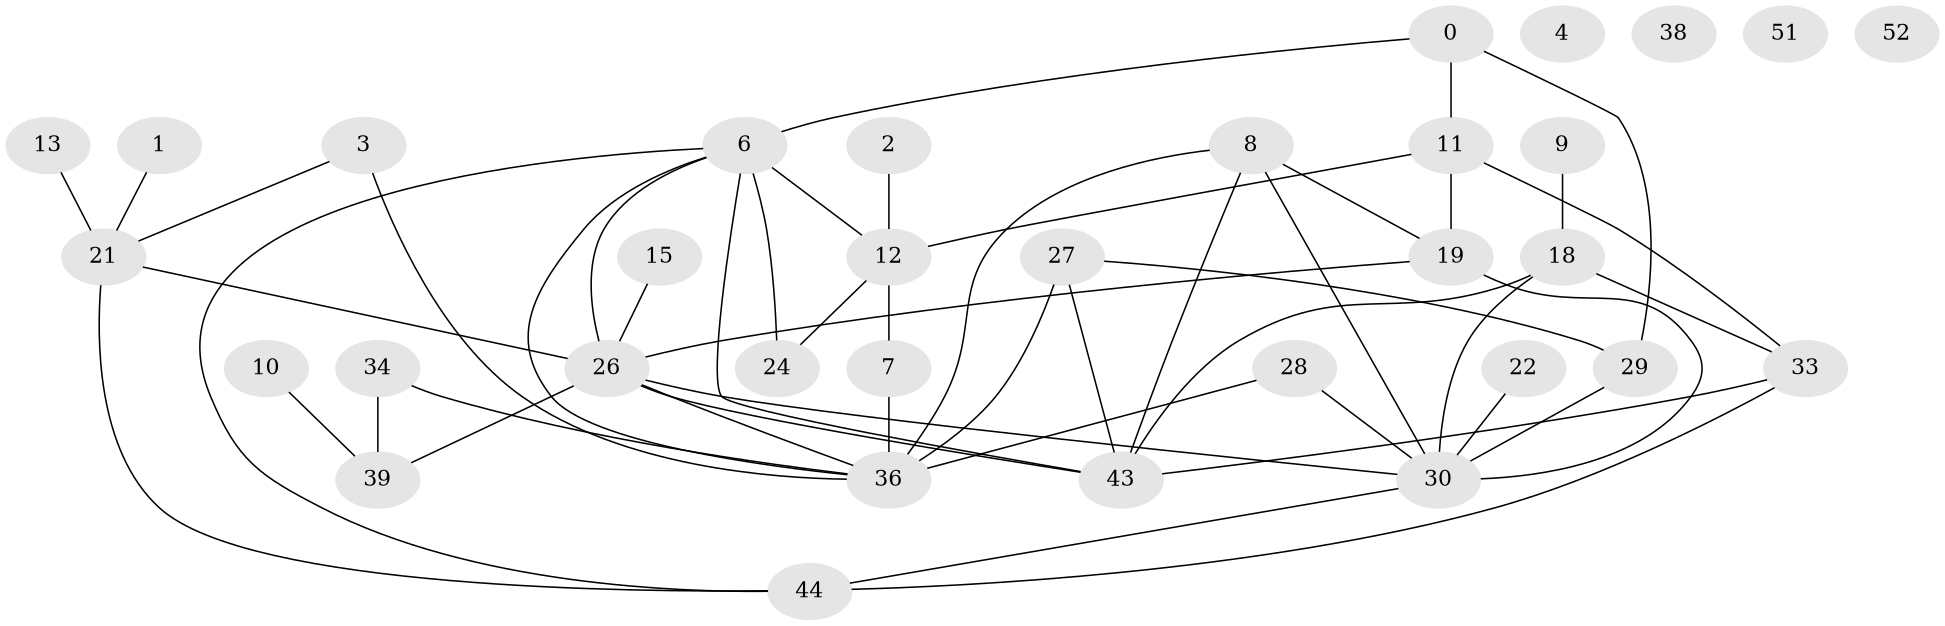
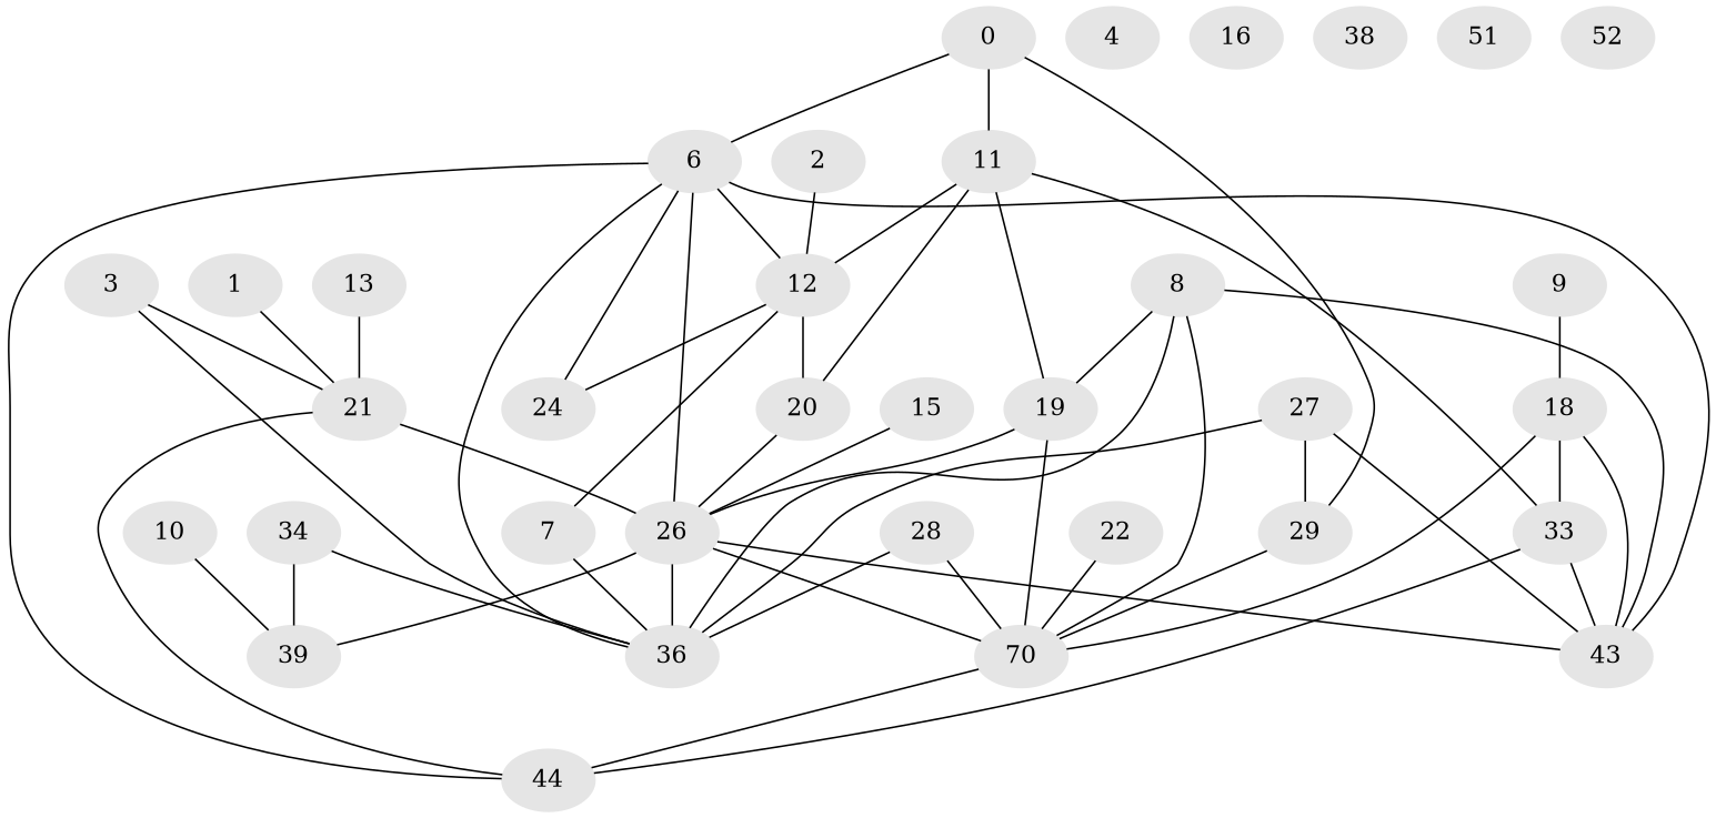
  graph {
    node [color=gray90 style=filled]
    21 [super="+56"]
    26 [super="+48"]
    44 [super="+49"]
    1
    12 [super="+14"]
    24 [super="+41"]
    7
+   20 [super="+54"]
    2
    3
    36 [super="+50"]
    4
    n13 [label=0 super="+42"]
    6 [super="+25"]
    11 [super="+31"]
    29 [super="+47"]
    43 [super="+46"]
    19 [super="+53"]
    33 [super="+55"]
-   30 [super="+35"]
+   30 [super="+35" label=70]
    39
    8 [super="+32"]
    9 [super="+40"]
    18 [super="+45"]
    10 [super="+23"]
    13 [super="+17"]
    15
+   16
    22 [super="+37"]
    27
    28
    34
    38
    51
    52
    21 -- 26
    21 -- 44
    26 -- 36
    26 -- 43
    26 -- 30
    26 -- 39
    1 -- 21
    12 -- 24
    12 -- 7
+   12 -- 20
    7 -- 36
+   20 -- 26
    2 -- 12
    3 -- 21
    3 -- 36
    n13 -- 6
    n13 -- 11
    n13 -- 29
    6 -- 26
    6 -- 44
    6 -- 12
    6 -- 24
    6 -- 36
    6 -- 43
    11 -- 12
+   11 -- 20
    11 -- 19
    11 -- 33
    29 -- 30
    19 -- 26
    19 -- 30 [weight=2]
    33 -- 44
    33 -- 43
    30 -- 44
    8 -- 36
    8 -- 43
    8 -- 19
    8 -- 30
    9 -- 18
    18 -- 43
    18 -- 33
    18 -- 30
    10 -- 39
    13 -- 21
    15 -- 26
    22 -- 30
    27 -- 36 [weight=2]
    27 -- 29
    27 -- 43
    28 -- 36
    28 -- 30
    34 -- 36
    34 -- 39
  }
